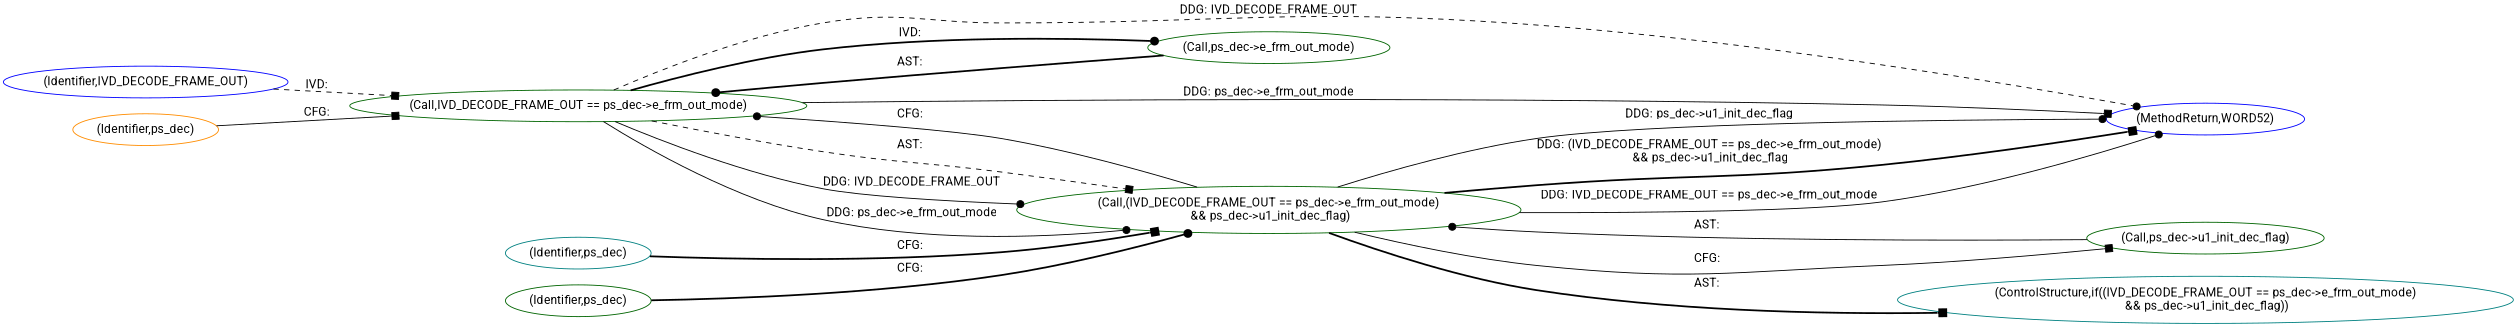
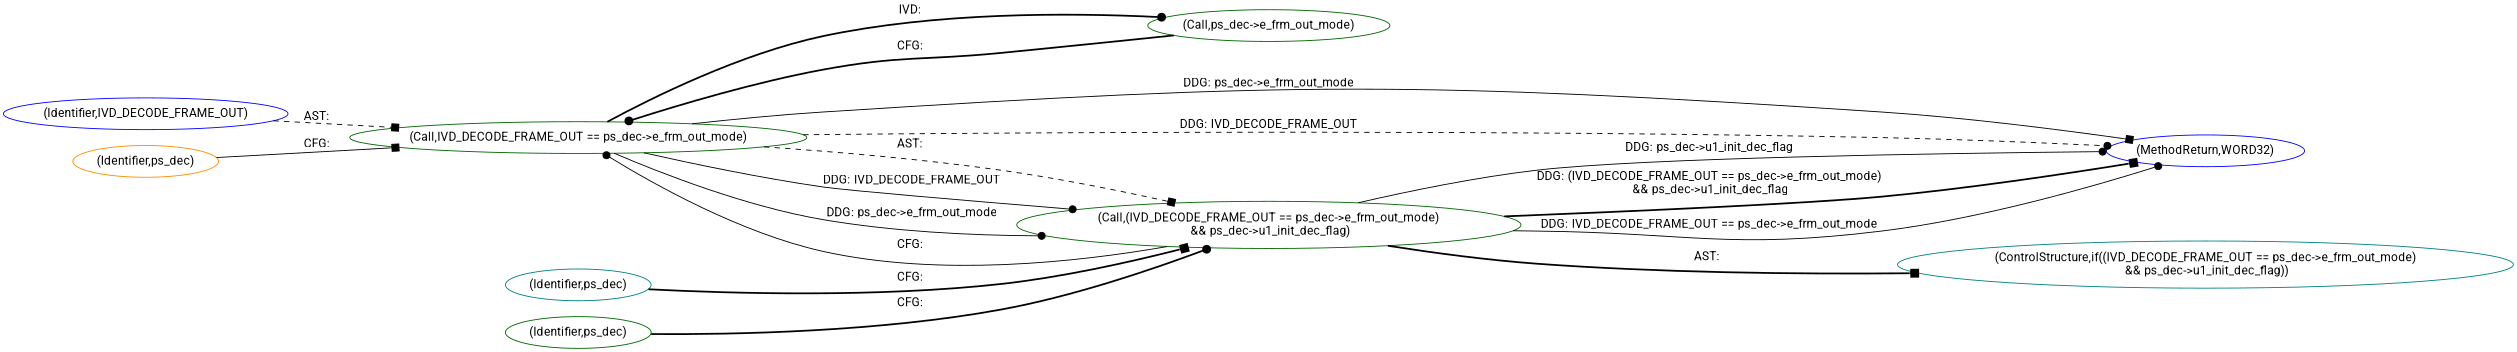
  digraph {
    fontname=Roboto
    rankdir=LR
    node [color=darkgreen fontname=Roboto]
    edge [arrowhead=dot fontname=Roboto style=solid]
    n1 [label="(Call,IVD_DECODE_FRAME_OUT == ps_dec->e_frm_out_mode)"]
    n2 [label="(Call,(IVD_DECODE_FRAME_OUT == ps_dec->e_frm_out_mode)\n && ps_dec->u1_init_dec_flag)"]
    n3 [label="(Call,ps_dec->e_frm_out_mode)"]
-   n4 [color=blue label="(MethodReturn,WORD52)"]
-   n5 [label="(Call,ps_dec->u1_init_dec_flag)"]
+   n4 [color=blue label="(MethodReturn,WORD32)"]
    n6 [color=teal label="(ControlStructure,if((IVD_DECODE_FRAME_OUT == ps_dec->e_frm_out_mode)\n && ps_dec->u1_init_dec_flag))"]
    n7 [color=teal label="(Identifier,ps_dec)"]
    n8 [color=blue label="(Identifier,IVD_DECODE_FRAME_OUT)"]
    n9 [label="(Identifier,ps_dec)"]
    n10 [color=darkorange label="(Identifier,ps_dec)"]
    n1 -> n2 [arrowhead=box label="AST: " style=dashed]
    n1 -> n2 [label="DDG: IVD_DECODE_FRAME_OUT"]
    n1 -> n2 [label="DDG: ps_dec->e_frm_out_mode"]
    n1 -> n3 [label="IVD: " style=bold]
    n1 -> n4 [arrowhead=box label="DDG: ps_dec->e_frm_out_mode"]
    n1 -> n4 [label="DDG: IVD_DECODE_FRAME_OUT" style=dashed]
    n2 -> n1 [label="CFG: "]
    n2 -> n4 [arrowhead=box label="DDG: (IVD_DECODE_FRAME_OUT == ps_dec->e_frm_out_mode)\n && ps_dec->u1_init_dec_flag" style=bold]
    n2 -> n4 [label="DDG: IVD_DECODE_FRAME_OUT == ps_dec->e_frm_out_mode"]
    n2 -> n4 [label="DDG: ps_dec->u1_init_dec_flag"]
-   n2 -> n5 [arrowhead=box label="CFG: "]
    n2 -> n6 [arrowhead=box label="AST: " style=bold]
-   n3 -> n1 [label="AST: " style=bold]
-   n5 -> n2 [label="AST: "]
+   n3 -> n1 [label="CFG: " style=bold]
    n7 -> n2 [arrowhead=box label="CFG: " style=bold]
-   n8 -> n1 [arrowhead=box label="IVD: " style=dashed]
+   n8 -> n1 [arrowhead=box label="AST: " style=dashed]
    n9 -> n2 [label="CFG: " style=bold]
    n10 -> n1 [arrowhead=box label="CFG: "]
  }
